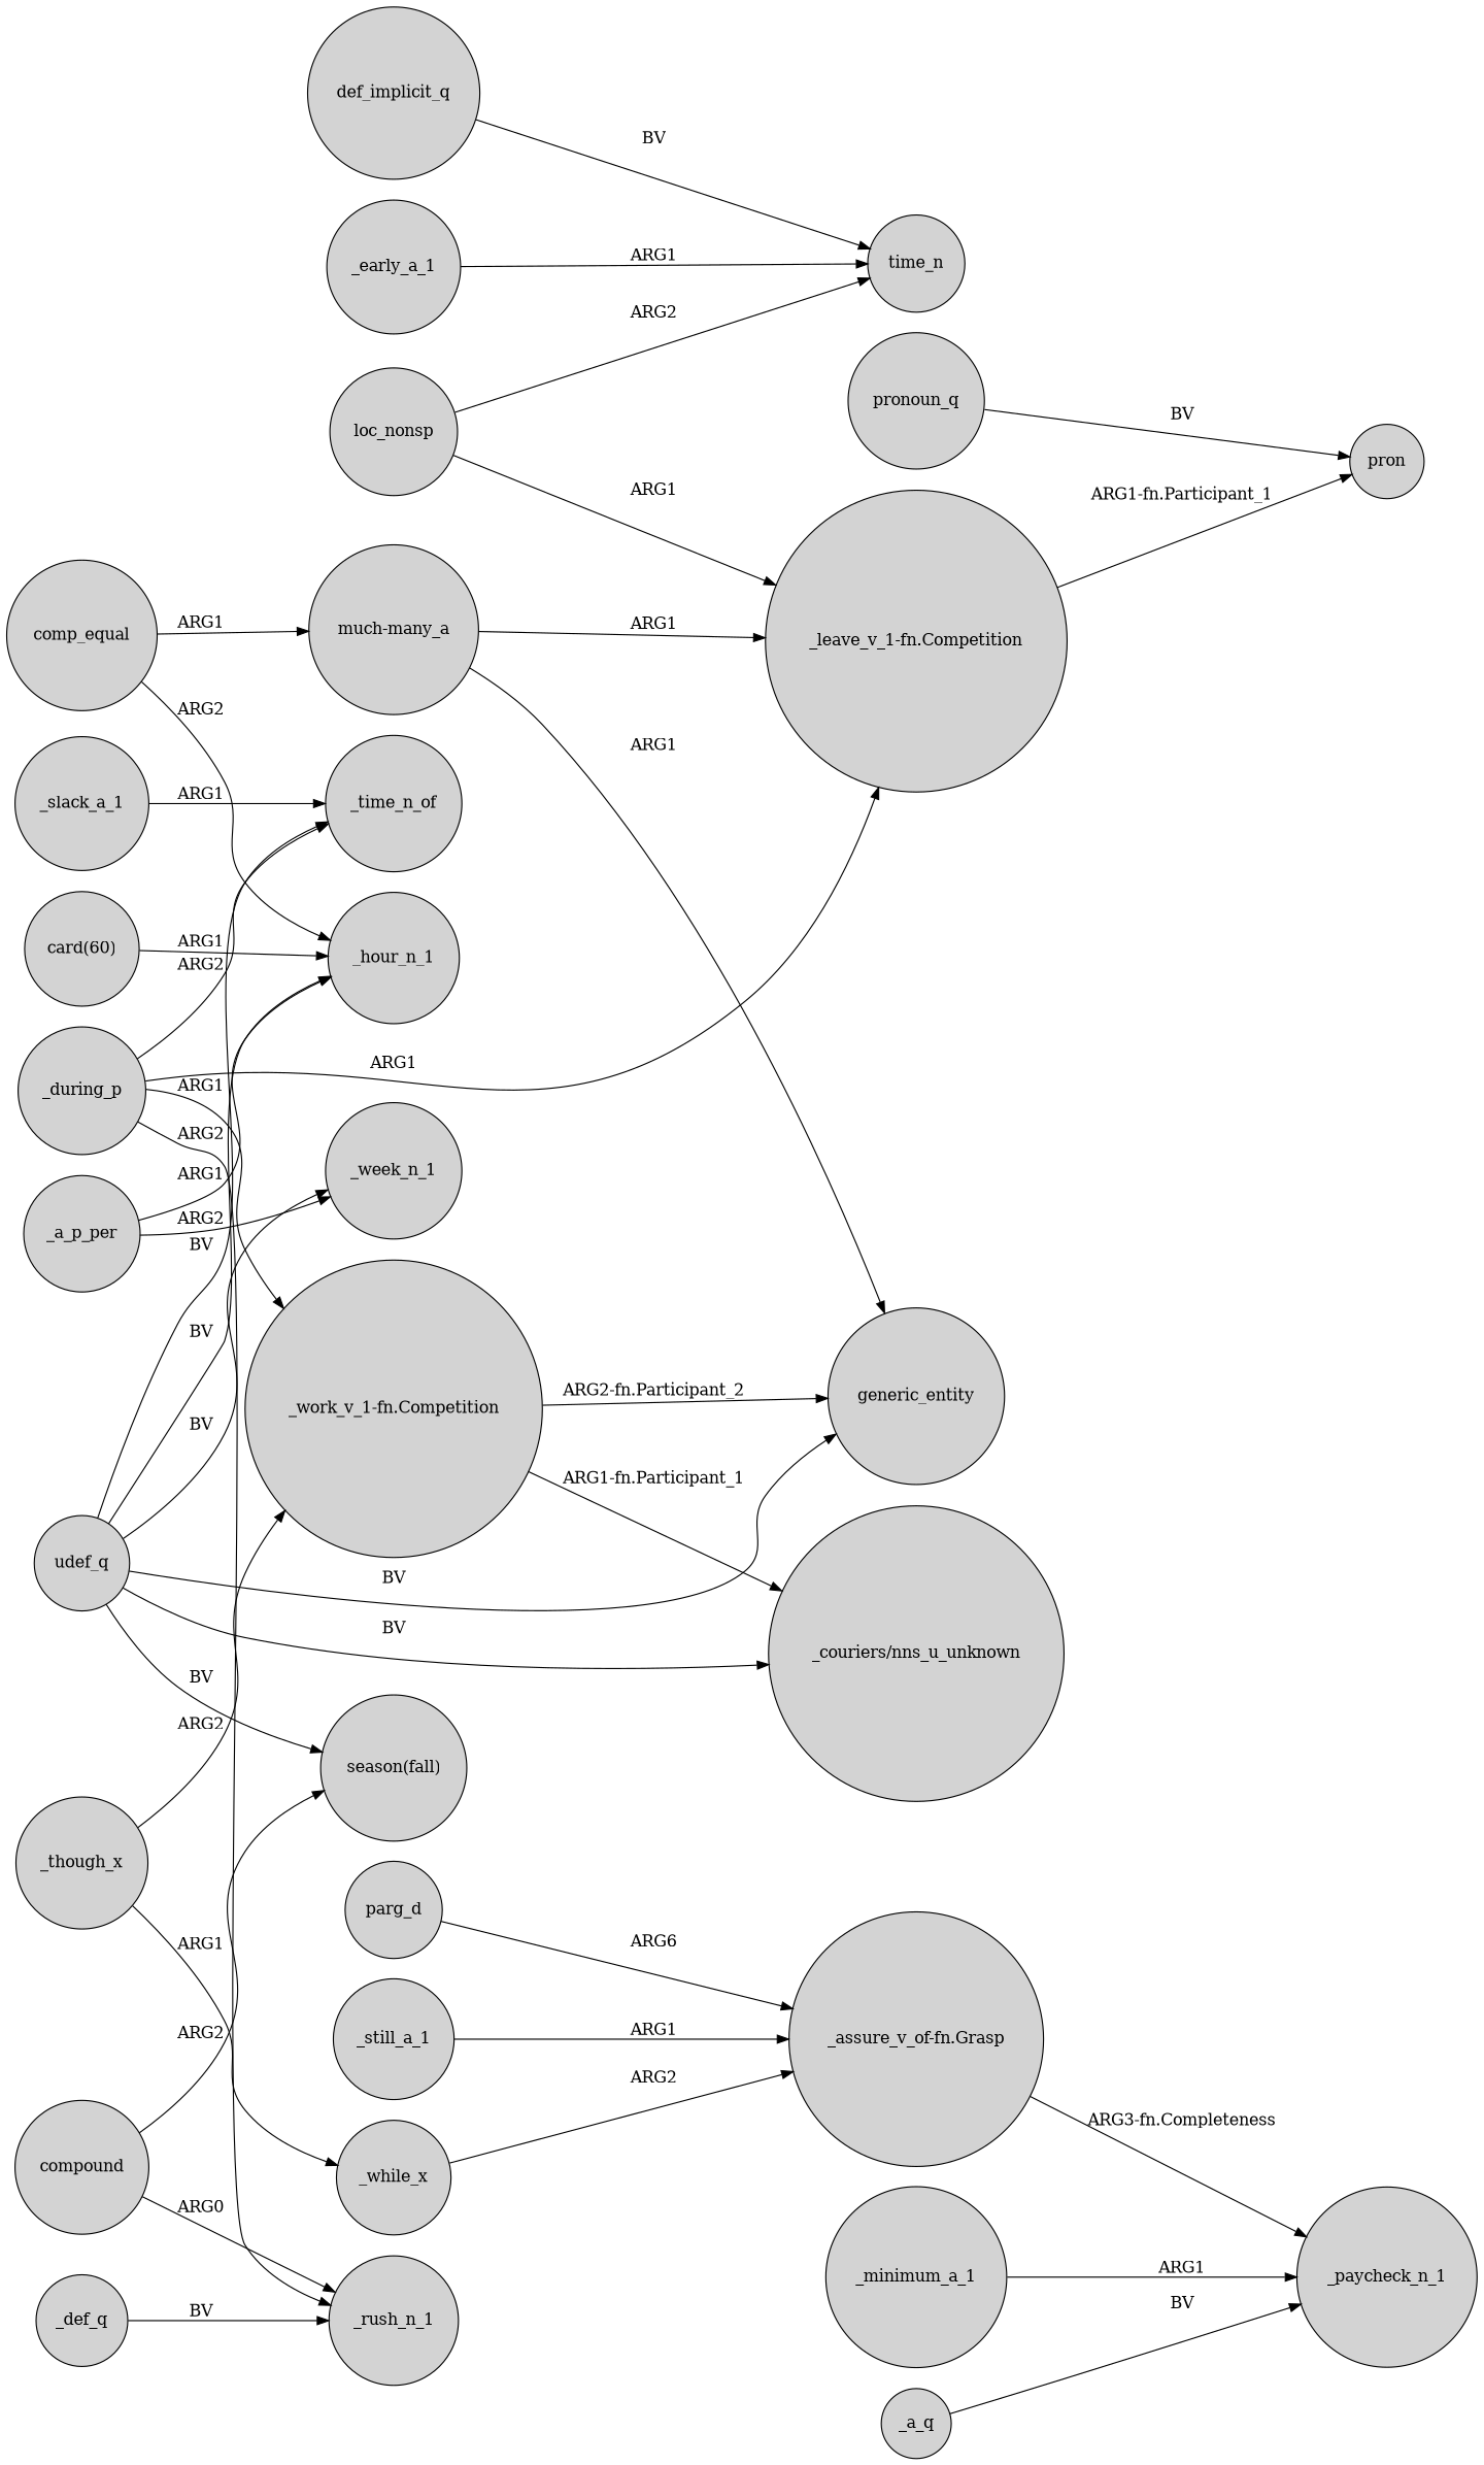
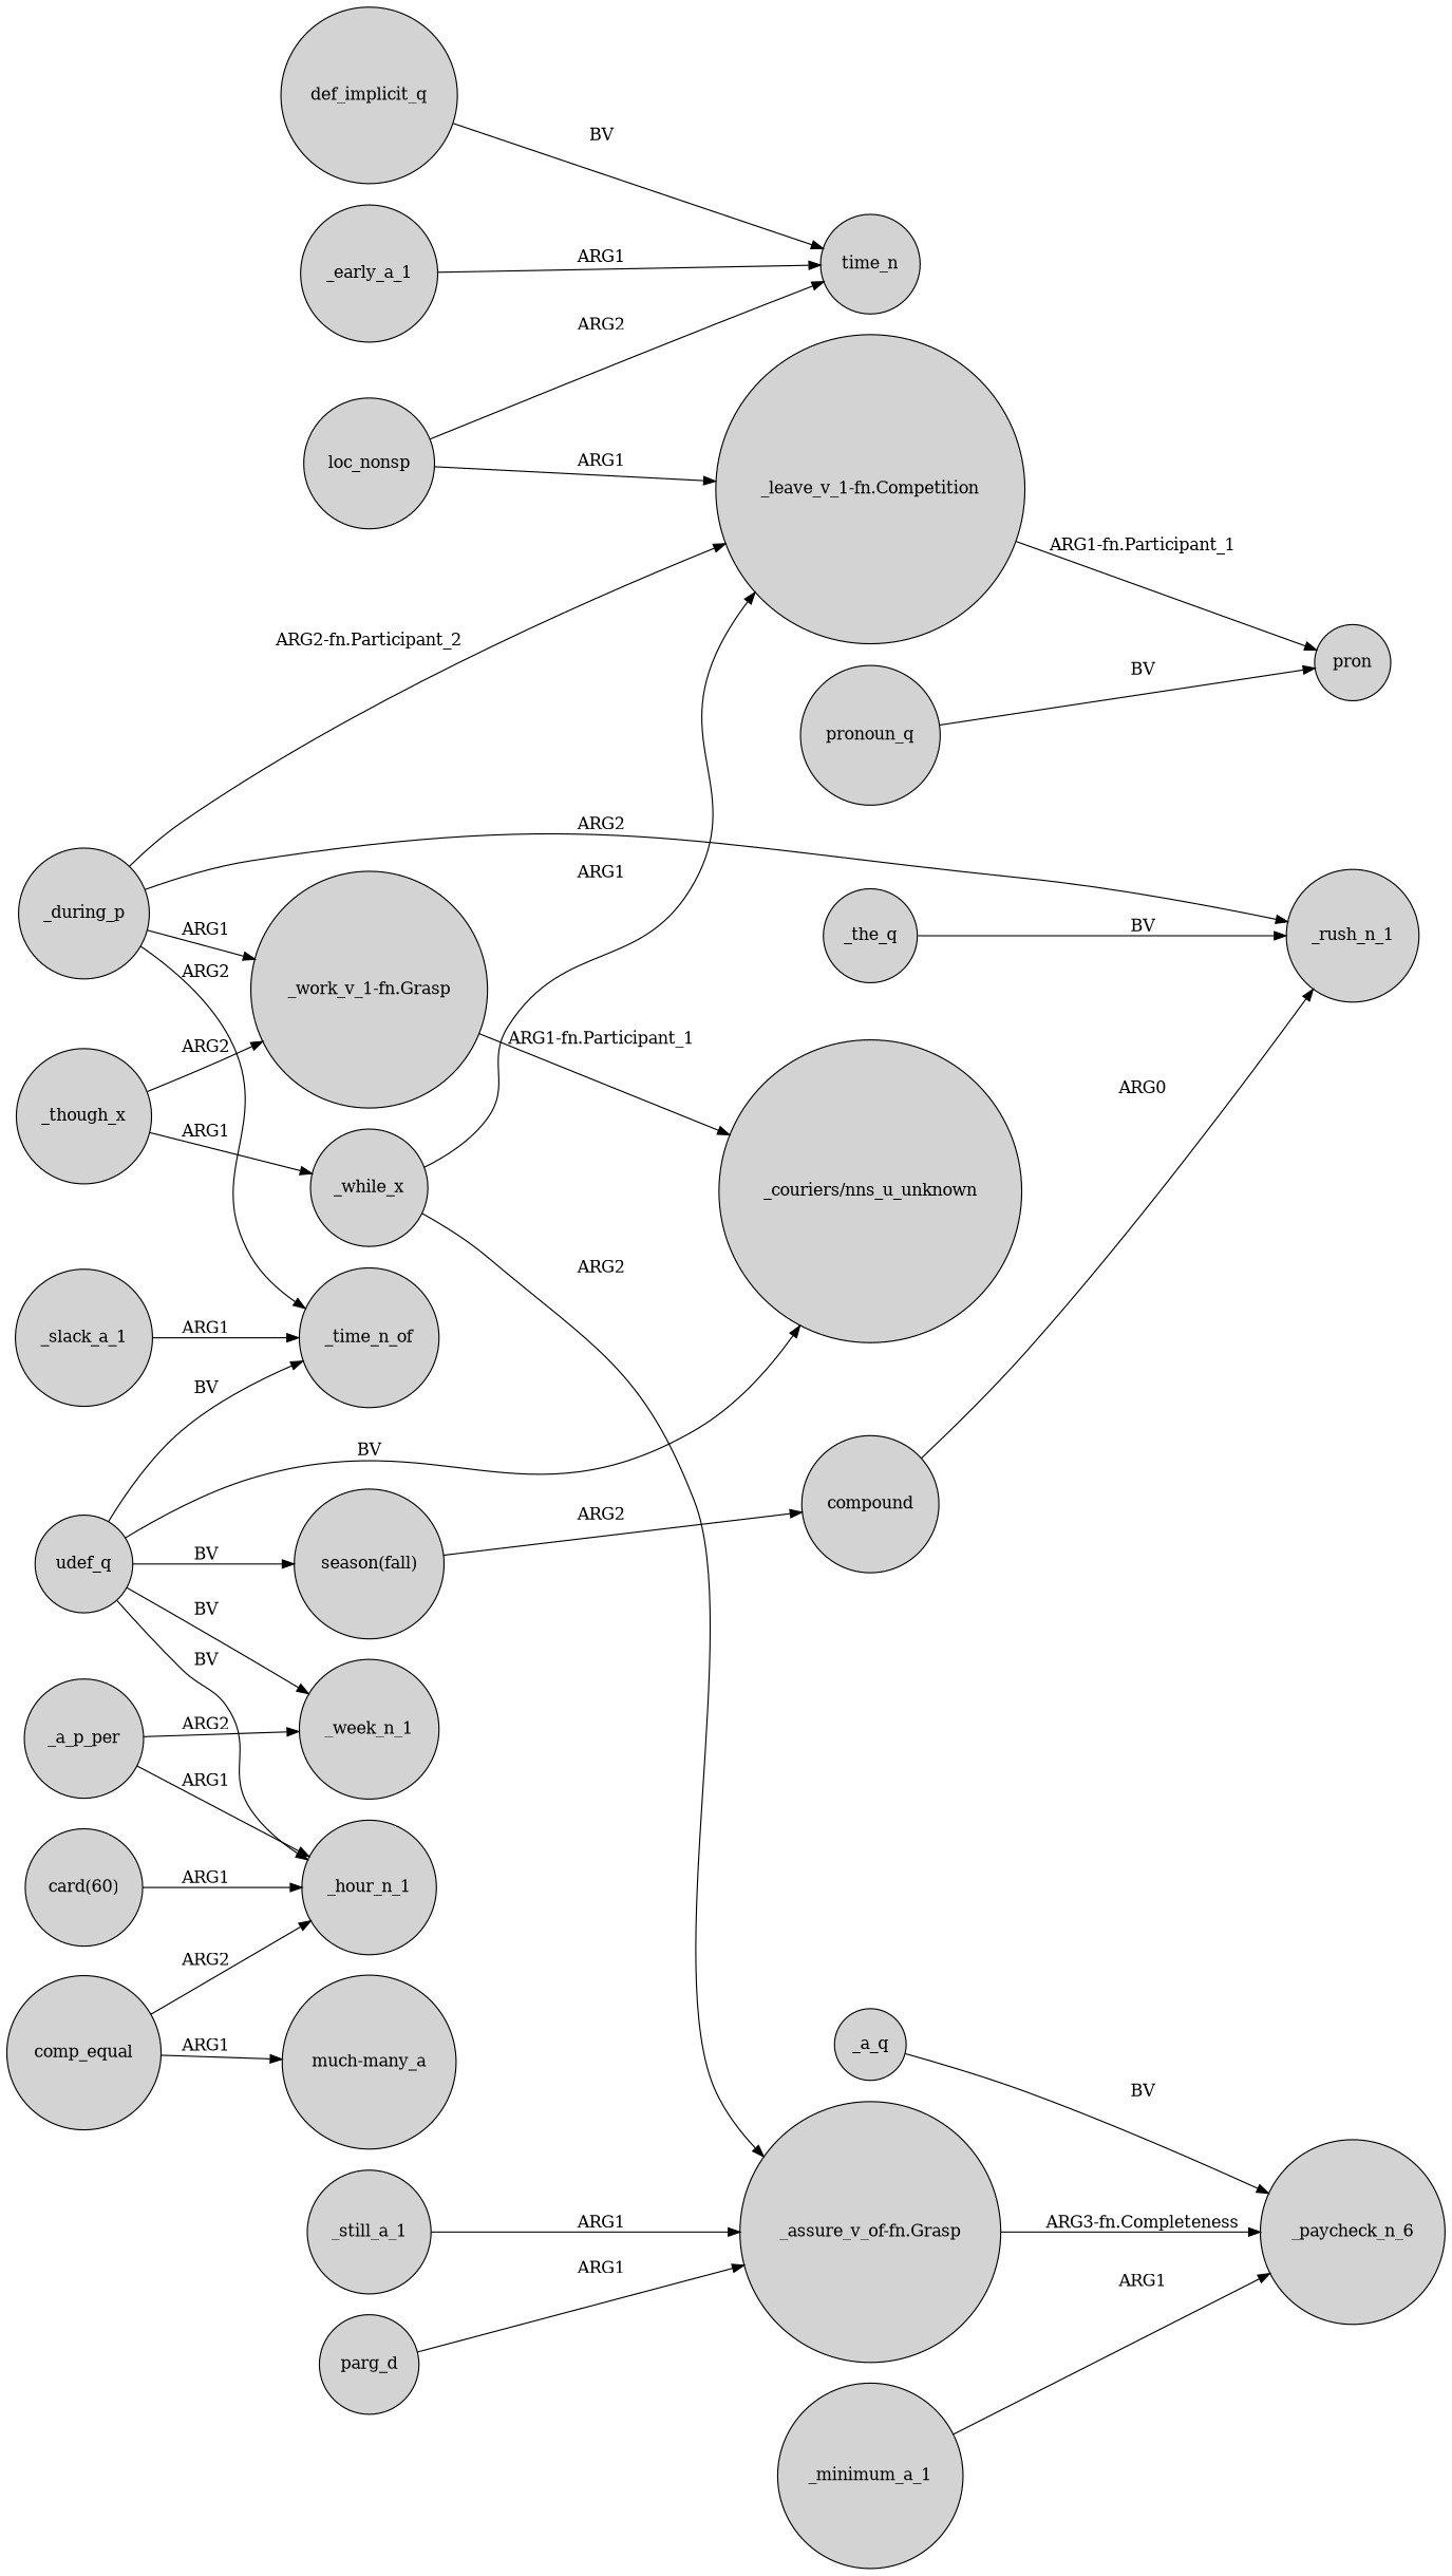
  digraph {
    rankdir=LR
    node [shape=circle style=filled]
    _early_a_1
    time_n
    "card(60)"
    _hour_n_1
    udef_q
    _time_n_of
    "_couriers/nns_u_unknown"
-   generic_entity
    _week_n_1
    "season(fall)"
    _still_a_1
    "_assure_v_of-fn.Grasp"
-   _paycheck_n_1
+   _paycheck_n_1 [label=_paycheck_n_6]
    parg_d
    _during_p
-   "_work_v_1-fn.Competition"
+   "_work_v_1-fn.Competition" [label="_work_v_1-fn.Grasp"]
    _rush_n_1
    "_leave_v_1-fn.Competition"
    pron
-   _the_q [label=_def_q]
+   _the_q
    _minimum_a_1
    _while_x
    loc_nonsp
    compound
    comp_equal
    "much-many_a"
    pronoun_q
    _slack_a_1
    _a_p_per
    _though_x
    _a_q
    def_implicit_q
    _early_a_1 -> time_n [label=ARG1]
    "card(60)" -> _hour_n_1 [label=ARG1]
    udef_q -> _hour_n_1 [label=BV]
    udef_q -> _time_n_of [label=BV]
    udef_q -> "_couriers/nns_u_unknown" [label=BV]
-   udef_q -> generic_entity [label=BV]
    udef_q -> _week_n_1 [label=BV]
    udef_q -> "season(fall)" [label=BV]
    _still_a_1 -> "_assure_v_of-fn.Grasp" [label=ARG1]
    "_assure_v_of-fn.Grasp" -> _paycheck_n_1 [label="ARG3-fn.Completeness"]
-   parg_d -> "_assure_v_of-fn.Grasp" [label=ARG6]
+   parg_d -> "_assure_v_of-fn.Grasp" [label=ARG1]
    _during_p -> _time_n_of [label=ARG2]
    _during_p -> "_work_v_1-fn.Competition" [label=ARG1]
    _during_p -> _rush_n_1 [label=ARG2]
-   _during_p -> "_leave_v_1-fn.Competition" [label=ARG1]
+   _during_p -> "_leave_v_1-fn.Competition" [label="ARG2-fn.Participant_2"]
    "_work_v_1-fn.Competition" -> "_couriers/nns_u_unknown" [label="ARG1-fn.Participant_1"]
-   "_work_v_1-fn.Competition" -> generic_entity [label="ARG2-fn.Participant_2"]
    "_leave_v_1-fn.Competition" -> pron [label="ARG1-fn.Participant_1"]
    _the_q -> _rush_n_1 [label=BV]
    _minimum_a_1 -> _paycheck_n_1 [label=ARG1]
    _while_x -> "_assure_v_of-fn.Grasp" [label=ARG2]
-   "much-many_a" -> "_leave_v_1-fn.Competition" [label=ARG1]
+   _while_x -> "_leave_v_1-fn.Competition" [label=ARG1]
    loc_nonsp -> time_n [label=ARG2]
    loc_nonsp -> "_leave_v_1-fn.Competition" [label=ARG1]
-   compound -> "season(fall)" [label=ARG2]
+   "season(fall)" -> compound [label=ARG2]
    compound -> _rush_n_1 [label=ARG0]
    comp_equal -> _hour_n_1 [label=ARG2]
    comp_equal -> "much-many_a" [label=ARG1]
-   "much-many_a" -> generic_entity [label=ARG1]
    pronoun_q -> pron [label=BV]
    _slack_a_1 -> _time_n_of [label=ARG1]
    _a_p_per -> _hour_n_1 [label=ARG1]
    _a_p_per -> _week_n_1 [label=ARG2]
    _though_x -> "_work_v_1-fn.Competition" [label=ARG2]
    _though_x -> _while_x [label=ARG1]
    _a_q -> _paycheck_n_1 [label=BV]
    def_implicit_q -> time_n [label=BV]
  }
